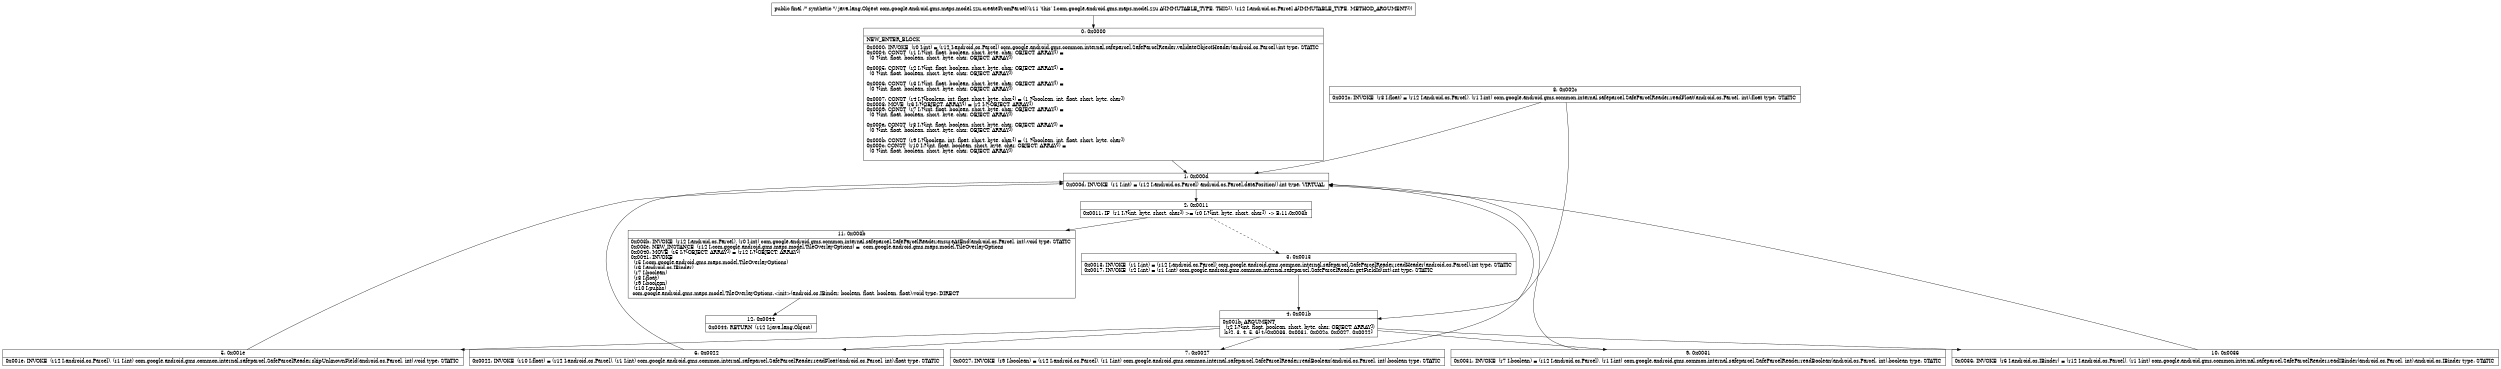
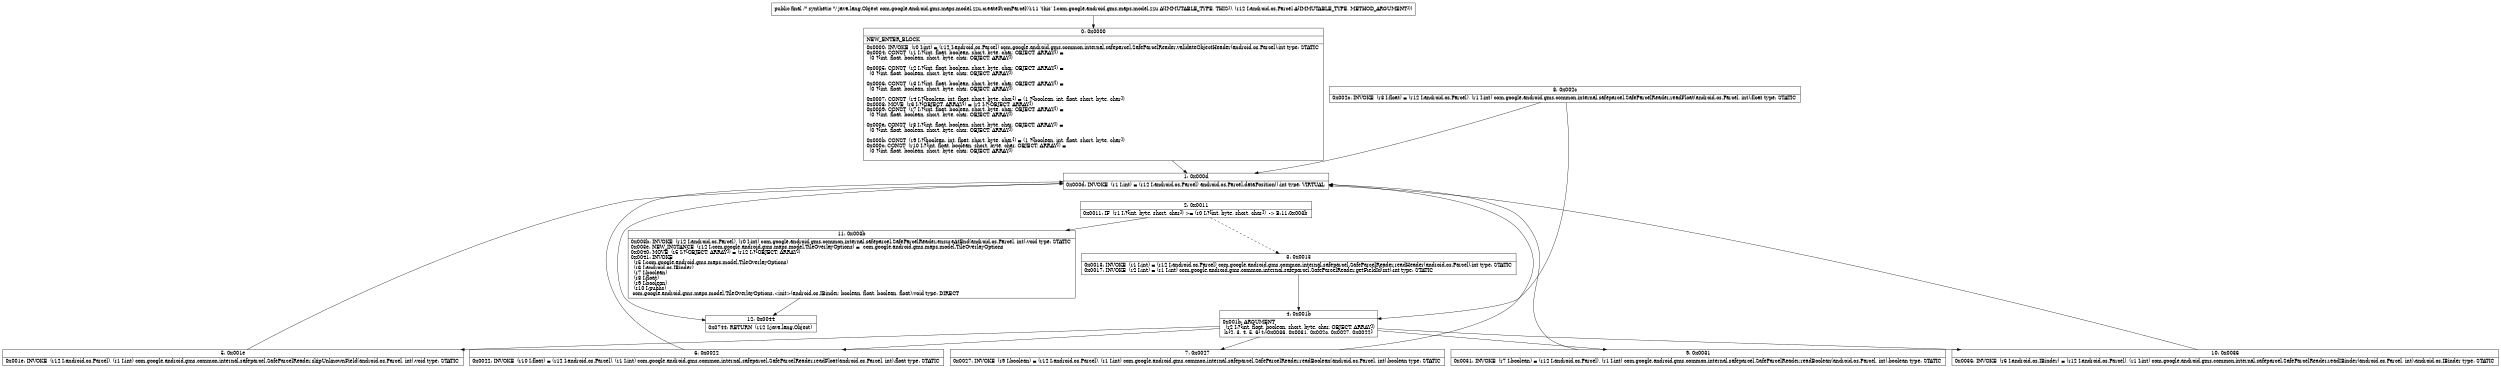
  digraph {
    node [shape=record]
    n1 [label="{0\:\ 0x0000|NEW_ENTER_BLOCK\l|0x0000: INVOKE  (r0 I:int) = (r12 I:android.os.Parcel) com.google.android.gms.common.internal.safeparcel.SafeParcelReader.validateObjectHeader(android.os.Parcel):int type: STATIC \l0x0004: CONST  (r1 I:?[int, float, boolean, short, byte, char, OBJECT, ARRAY]) = \l  (0 ?[int, float, boolean, short, byte, char, OBJECT, ARRAY])\l \l0x0005: CONST  (r2 I:?[int, float, boolean, short, byte, char, OBJECT, ARRAY]) = \l  (0 ?[int, float, boolean, short, byte, char, OBJECT, ARRAY])\l \l0x0006: CONST  (r3 I:?[int, float, boolean, short, byte, char, OBJECT, ARRAY]) = \l  (0 ?[int, float, boolean, short, byte, char, OBJECT, ARRAY])\l \l0x0007: CONST  (r4 I:?[boolean, int, float, short, byte, char]) = (1 ?[boolean, int, float, short, byte, char]) \l0x0008: MOVE  (r6 I:?[OBJECT, ARRAY]) = (r2 I:?[OBJECT, ARRAY]) \l0x0009: CONST  (r7 I:?[int, float, boolean, short, byte, char, OBJECT, ARRAY]) = \l  (0 ?[int, float, boolean, short, byte, char, OBJECT, ARRAY])\l \l0x000a: CONST  (r8 I:?[int, float, boolean, short, byte, char, OBJECT, ARRAY]) = \l  (0 ?[int, float, boolean, short, byte, char, OBJECT, ARRAY])\l \l0x000b: CONST  (r9 I:?[boolean, int, float, short, byte, char]) = (1 ?[boolean, int, float, short, byte, char]) \l0x000c: CONST  (r10 I:?[int, float, boolean, short, byte, char, OBJECT, ARRAY]) = \l  (0 ?[int, float, boolean, short, byte, char, OBJECT, ARRAY])\l \l}"]
    n2 [label="{1\:\ 0x000d|0x000d: INVOKE  (r1 I:int) = (r12 I:android.os.Parcel) android.os.Parcel.dataPosition():int type: VIRTUAL \l}"]
    n3 [label="{2\:\ 0x0011|0x0011: IF  (r1 I:?[int, byte, short, char]) \>= (r0 I:?[int, byte, short, char])  \-\> B:11:0x003b \l}"]
    n4 [label="{3\:\ 0x0013|0x0013: INVOKE  (r1 I:int) = (r12 I:android.os.Parcel) com.google.android.gms.common.internal.safeparcel.SafeParcelReader.readHeader(android.os.Parcel):int type: STATIC \l0x0017: INVOKE  (r2 I:int) = (r1 I:int) com.google.android.gms.common.internal.safeparcel.SafeParcelReader.getFieldId(int):int type: STATIC \l}"]
    n5 [label="{11\:\ 0x003b|0x003b: INVOKE  (r12 I:android.os.Parcel), (r0 I:int) com.google.android.gms.common.internal.safeparcel.SafeParcelReader.ensureAtEnd(android.os.Parcel, int):void type: STATIC \l0x003e: NEW_INSTANCE  (r12 I:com.google.android.gms.maps.model.TileOverlayOptions) =  com.google.android.gms.maps.model.TileOverlayOptions \l0x0040: MOVE  (r5 I:?[OBJECT, ARRAY]) = (r12 I:?[OBJECT, ARRAY]) \l0x0041: INVOKE  \l  (r5 I:com.google.android.gms.maps.model.TileOverlayOptions)\l  (r6 I:android.os.IBinder)\l  (r7 I:boolean)\l  (r8 I:float)\l  (r9 I:boolean)\l  (r10 I:public)\l com.google.android.gms.maps.model.TileOverlayOptions.\<init\>(android.os.IBinder, boolean, float, boolean, float):void type: DIRECT \l}"]
    n6 [label="{4\:\ 0x001b|0x001b: ARGUMENT  \l  (r2 I:?[int, float, boolean, short, byte, char, OBJECT, ARRAY])\l k:[2, 3, 4, 5, 6] t:[0x0036, 0x0031, 0x002c, 0x0027, 0x0022] \l}"]
-   n7 [label="{12\:\ 0x0044|0x0044: RETURN  (r12 I:java.lang.Object) \l}"]
+   n7 [label="{12\:\ 0x0044|0x0744: RETURN  (r12 I:java.lang.Object) \l}"]
    n8 [label="{5\:\ 0x001e|0x001e: INVOKE  (r12 I:android.os.Parcel), (r1 I:int) com.google.android.gms.common.internal.safeparcel.SafeParcelReader.skipUnknownField(android.os.Parcel, int):void type: STATIC \l}"]
    n9 [label="{6\:\ 0x0022|0x0022: INVOKE  (r10 I:float) = (r12 I:android.os.Parcel), (r1 I:int) com.google.android.gms.common.internal.safeparcel.SafeParcelReader.readFloat(android.os.Parcel, int):float type: STATIC \l}"]
    n10 [label="{7\:\ 0x0027|0x0027: INVOKE  (r9 I:boolean) = (r12 I:android.os.Parcel), (r1 I:int) com.google.android.gms.common.internal.safeparcel.SafeParcelReader.readBoolean(android.os.Parcel, int):boolean type: STATIC \l}"]
    n11 [label="{9\:\ 0x0031|0x0031: INVOKE  (r7 I:boolean) = (r12 I:android.os.Parcel), (r1 I:int) com.google.android.gms.common.internal.safeparcel.SafeParcelReader.readBoolean(android.os.Parcel, int):boolean type: STATIC \l}"]
    n12 [label="{10\:\ 0x0036|0x0036: INVOKE  (r6 I:android.os.IBinder) = (r12 I:android.os.Parcel), (r1 I:int) com.google.android.gms.common.internal.safeparcel.SafeParcelReader.readIBinder(android.os.Parcel, int):android.os.IBinder type: STATIC \l}"]
    n13 [label="{8\:\ 0x002c|0x002c: INVOKE  (r8 I:float) = (r12 I:android.os.Parcel), (r1 I:int) com.google.android.gms.common.internal.safeparcel.SafeParcelReader.readFloat(android.os.Parcel, int):float type: STATIC \l}"]
    n14 [label="{public final \/* synthetic *\/ java.lang.Object com.google.android.gms.maps.model.zzu.createFromParcel((r11 'this' I:com.google.android.gms.maps.model.zzu A[IMMUTABLE_TYPE, THIS]), (r12 I:android.os.Parcel A[IMMUTABLE_TYPE, METHOD_ARGUMENT])) }"]
    n1 -> n2
-   n2 -> n3
+   n2 -> n7
    n3 -> n4 [style=dashed]
    n3 -> n5
    n4 -> n6
    n5 -> n7
    n6 -> n8
    n6 -> n9
    n6 -> n10
    n6 -> n11
    n6 -> n12
    n8 -> n2
    n9 -> n2
    n10 -> n2
    n11 -> n2
    n12 -> n2
    n13 -> n2
    n13 -> n6
    n14 -> n1
  }
